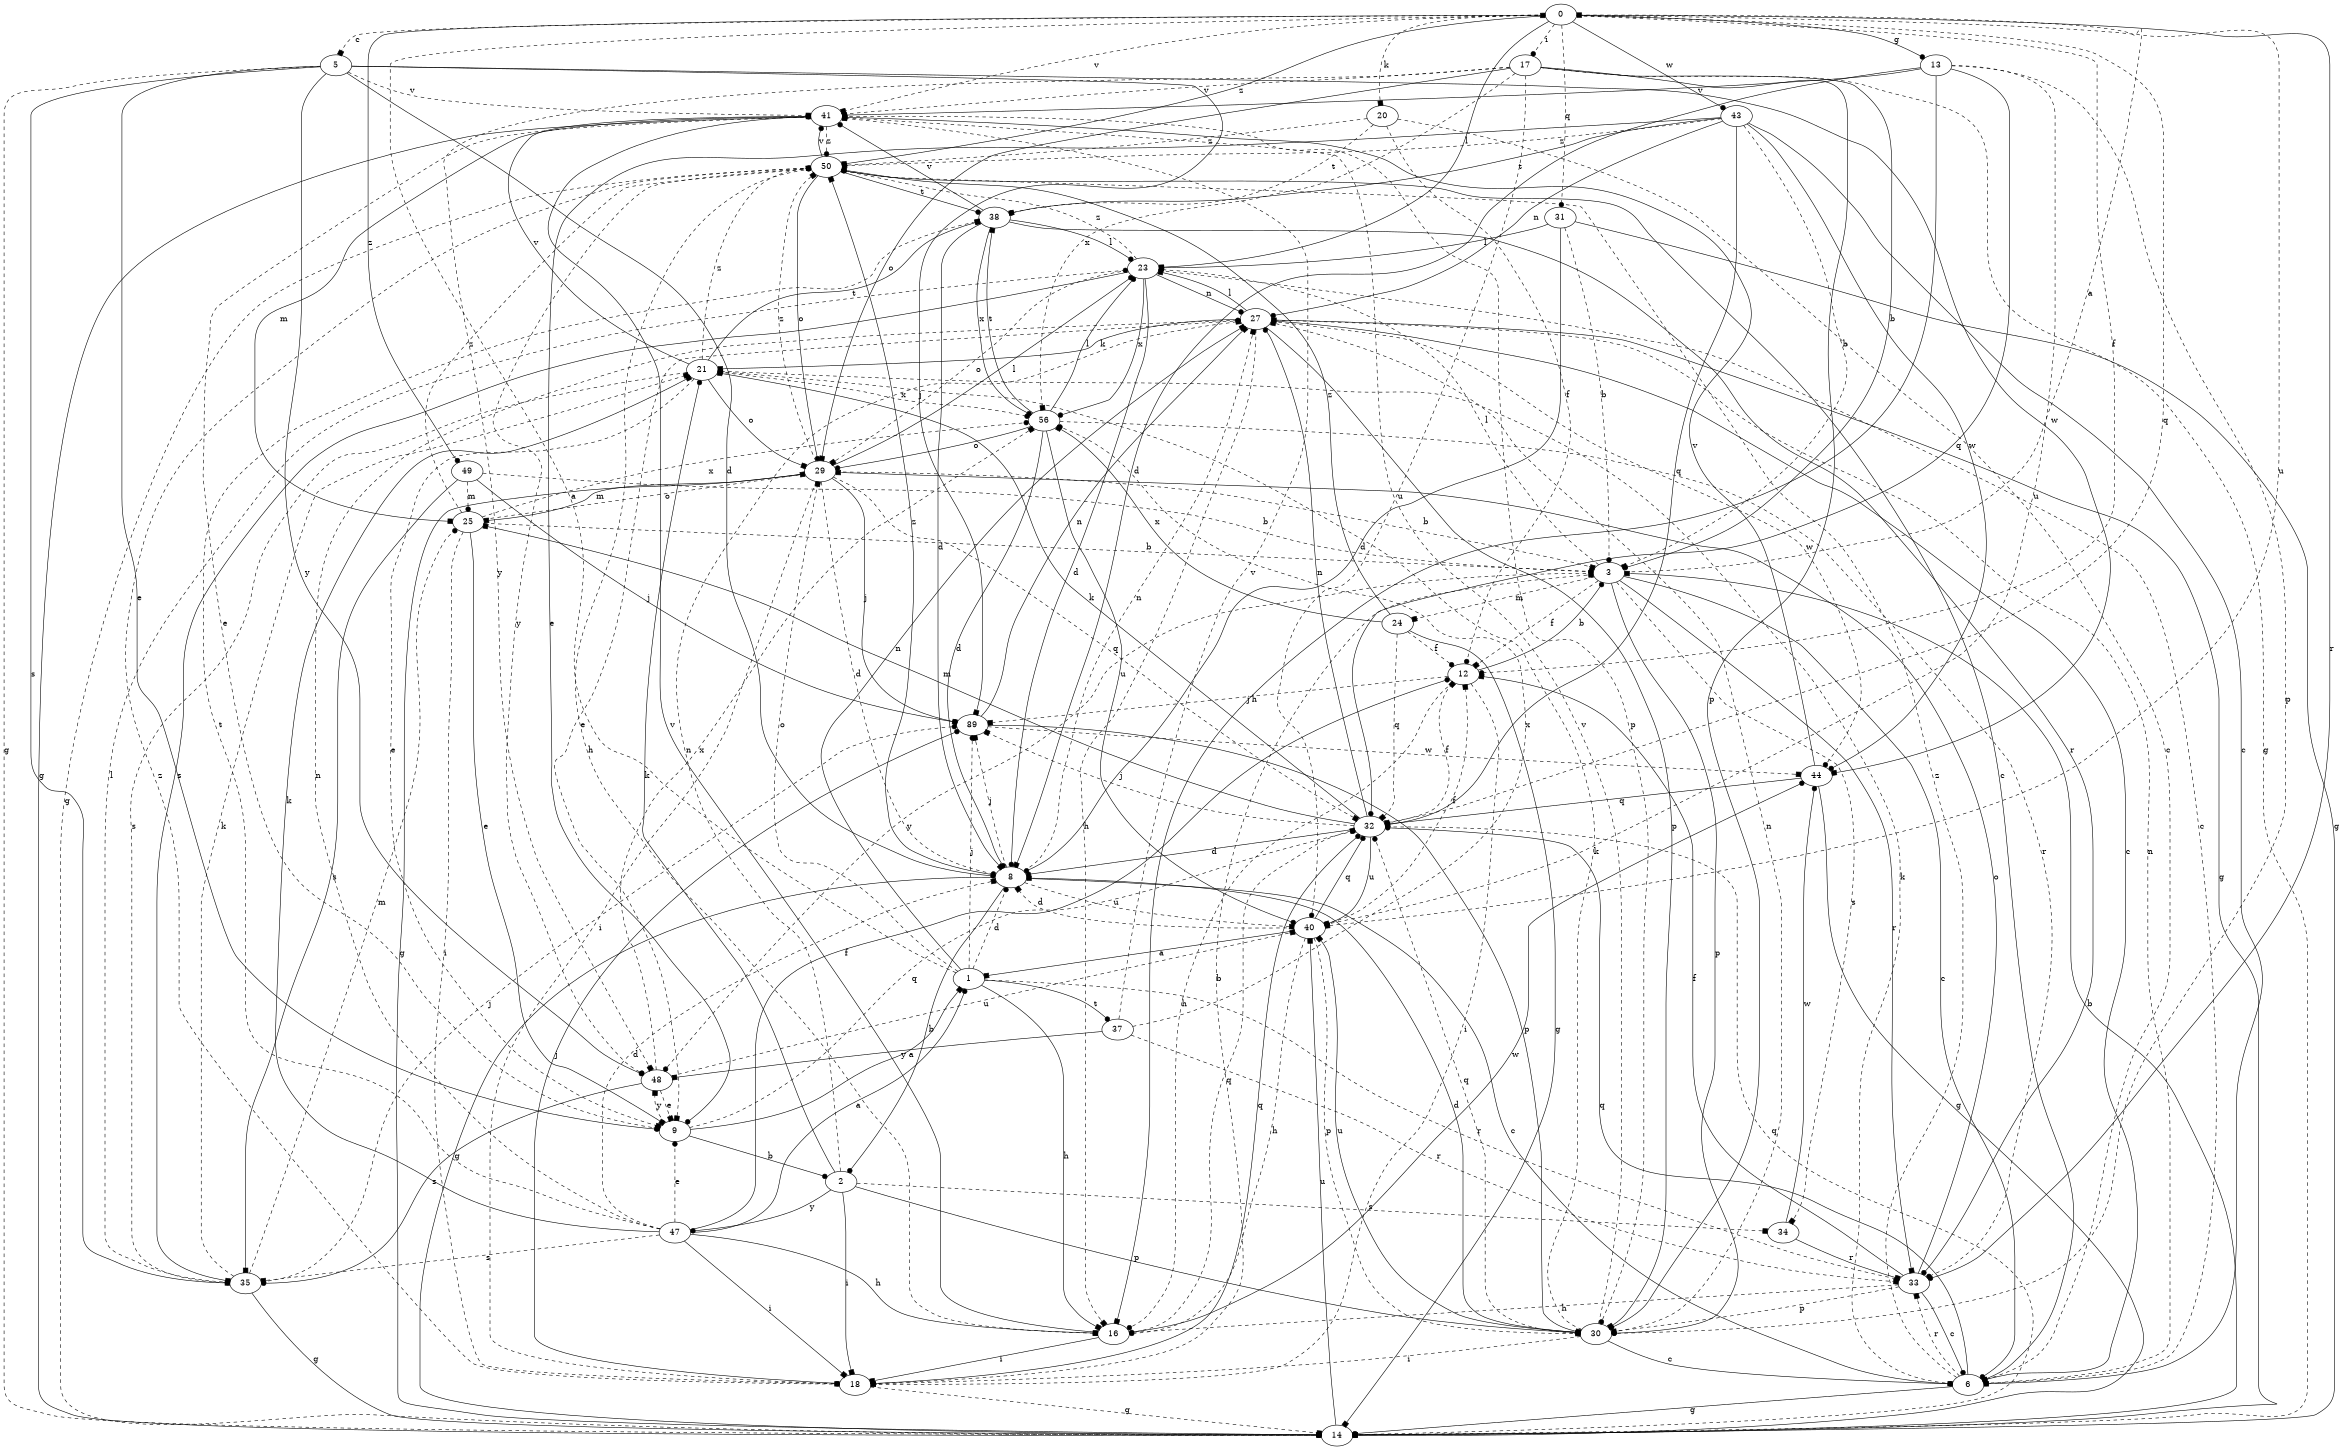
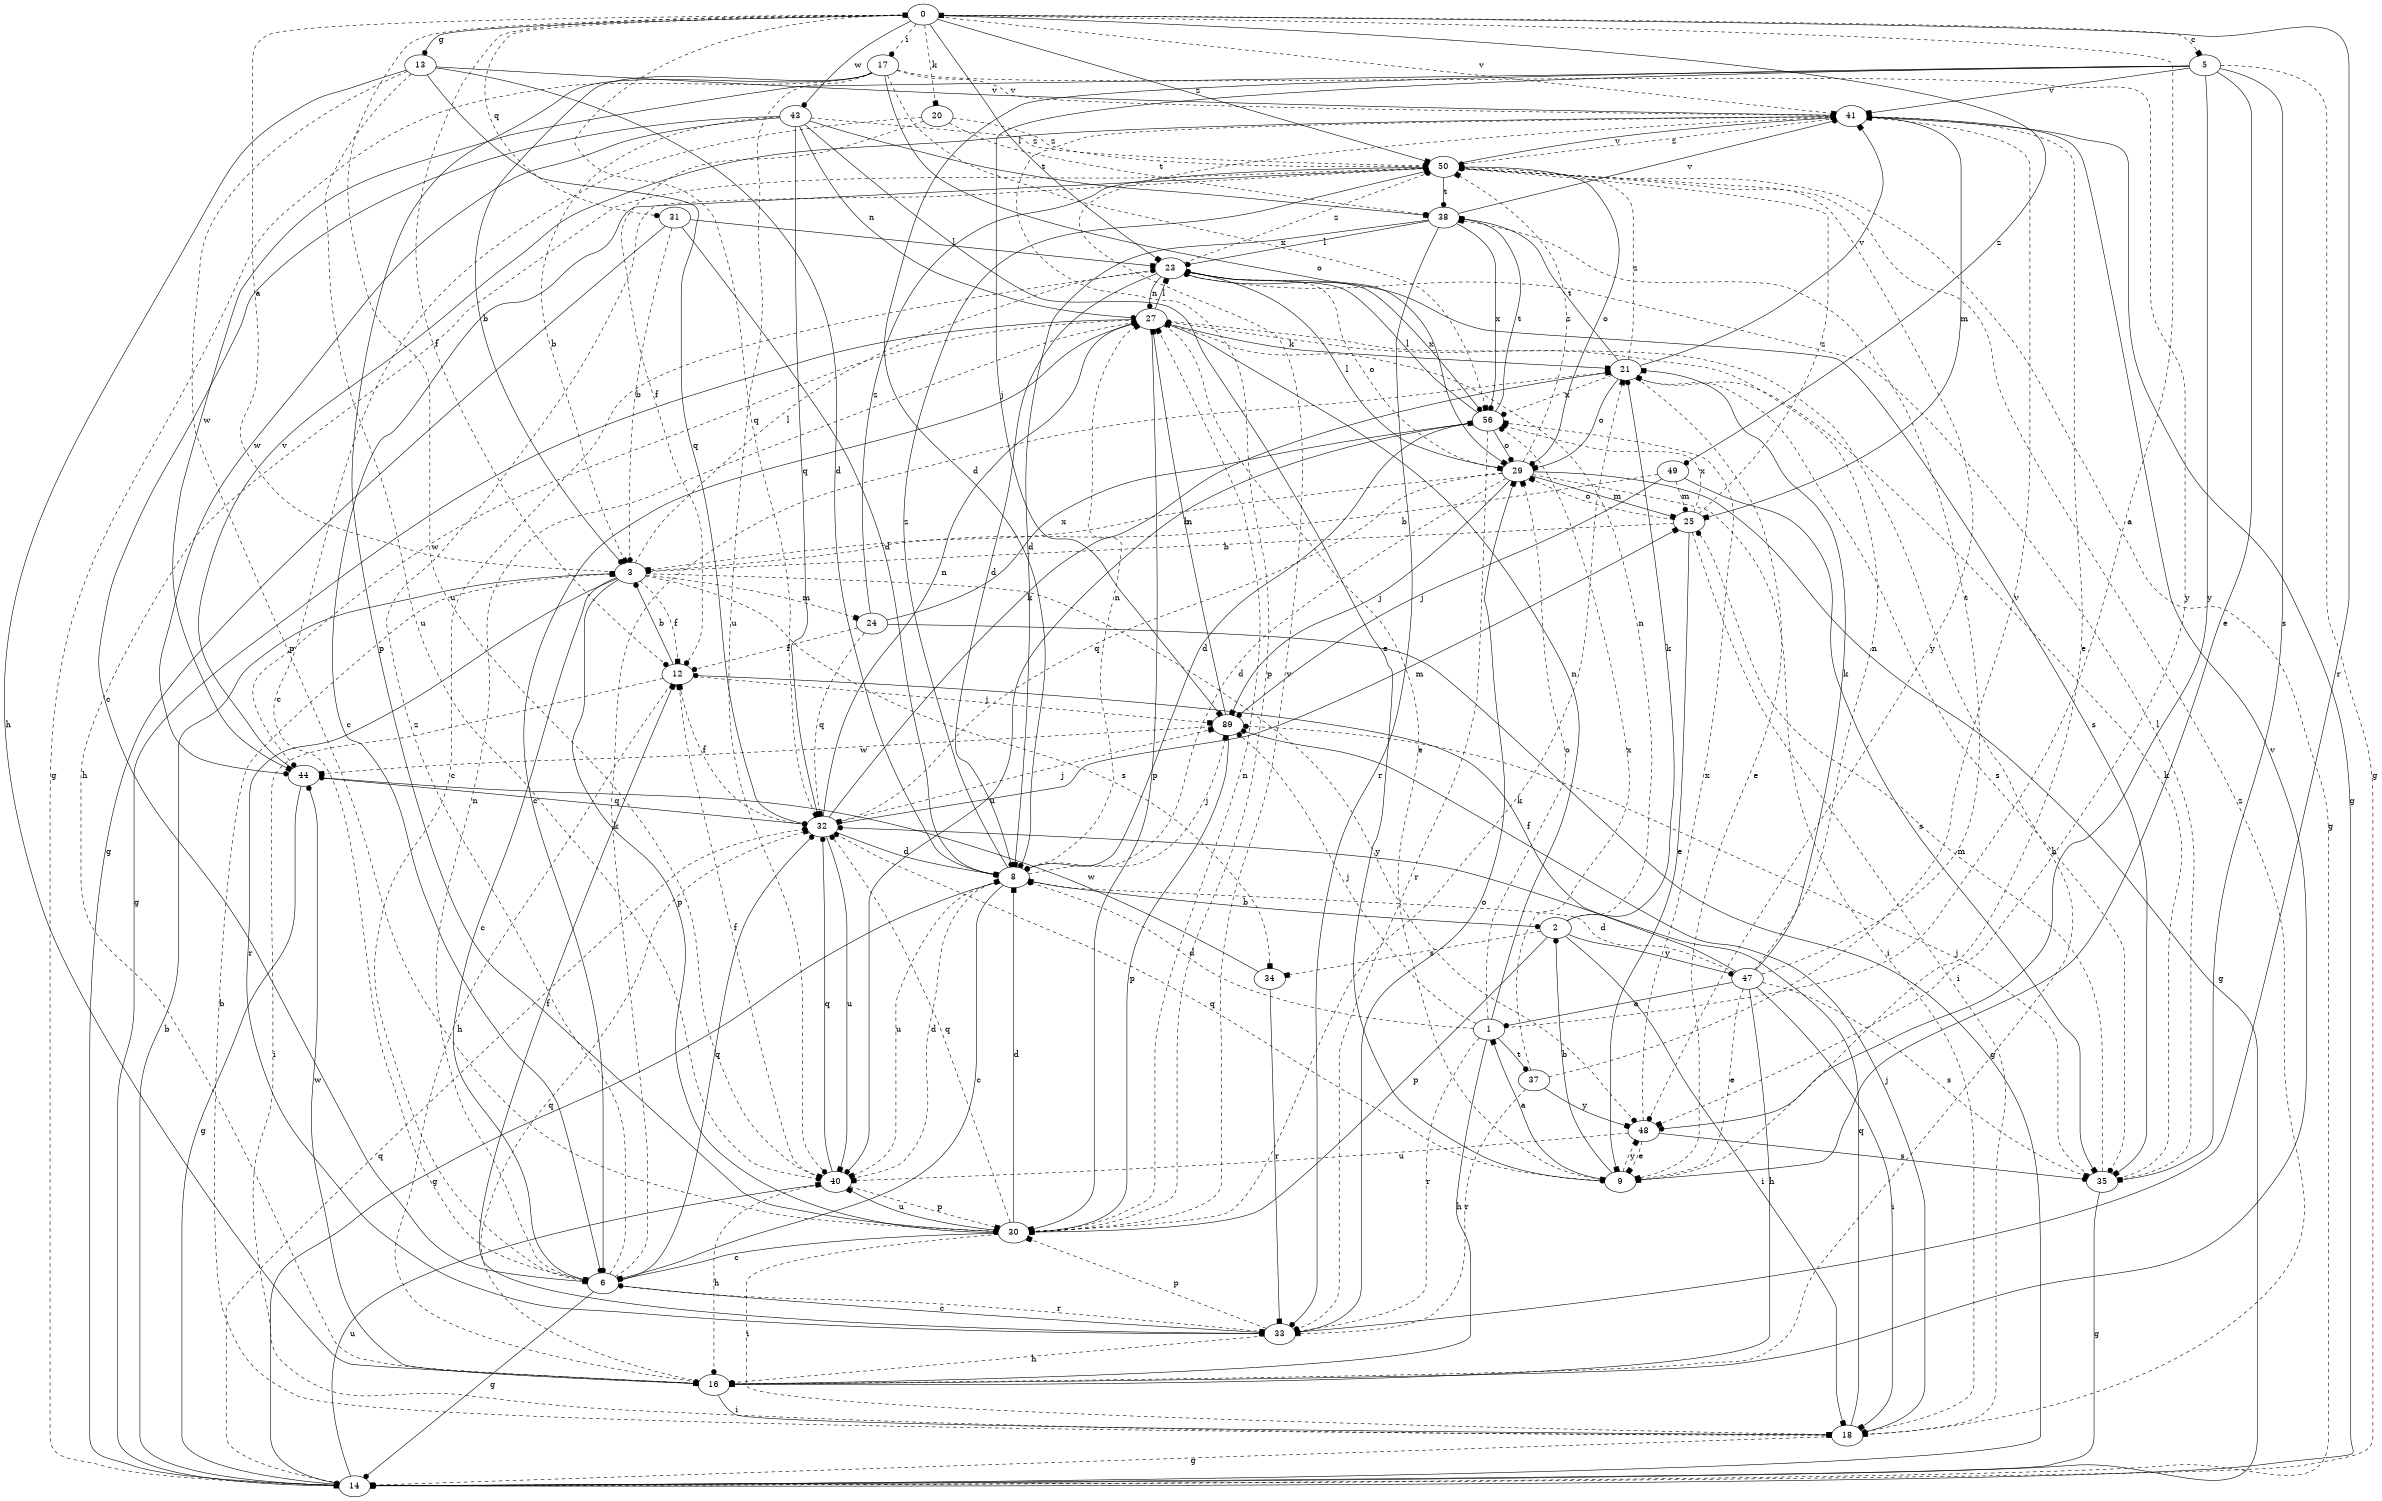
  strict digraph {
    edge [arrowhead=box style=solid]
    0
    5
    12
    13
    17
    20
    23
    31
    32
    33
    40
    41
    43
    49
    50
    8
    n17 [label=89]
    48
    9
    14
    35
    44
    16
    18
    3
    30
    29
    n28 [label=56]
    6
    38
    27
    21
    25
    1
    37
    2
    34
    47
    24
    0 -> 5 [label=c style=dashed]
    0 -> 12 [arrowhead=dot label=f style=dashed]
    0 -> 13 [arrowhead=dot label=g]
    0 -> 17 [arrowhead=dot label=i style=dashed]
    0 -> 20 [label=k style=dashed]
    0 -> 23 [label=l]
    0 -> 31 [arrowhead=dot label=q style=dashed]
    0 -> 32 [label=q style=dashed]
    0 -> 33 [arrowhead=dot label=r]
    0 -> 40 [label=u style=dashed]
    0 -> 41 [label=v style=dashed]
    0 -> 43 [arrowhead=dot label=w]
    0 -> 49 [arrowhead=dot label=z]
    0 -> 50 [label=z]
-   5 -> 41 [label=v style=dashed]
+   5 -> 41 [label=v]
    5 -> 8 [arrowhead=dot label=d]
    5 -> n17 [label=j]
    5 -> 48 [arrowhead=dot label=y]
    5 -> 9 [arrowhead=dot label=e]
    5 -> 14 [arrowhead=dot label=g style=dashed]
    5 -> 35 [label=s]
    5 -> 44 [label=w]
    12 -> n17 [label=j style=dashed]
    12 -> 16 [arrowhead=dot label=h style=dashed]
    12 -> 18 [label=i style=dashed]
    12 -> 3 [arrowhead=dot label=b]
    13 -> 32 [arrowhead=dot label=q]
    13 -> 40 [arrowhead=dot label=u style=dashed]
    13 -> 41 [arrowhead=dot label=v]
    13 -> 8 [label=d]
    13 -> 16 [label=h]
    13 -> 30 [arrowhead=dot label=p style=dashed]
    17 -> 40 [arrowhead=dot label=u style=dashed]
    17 -> 41 [arrowhead=dot label=v style=dashed]
    17 -> 48 [label=y style=dashed]
    17 -> 14 [label=g style=dashed]
    17 -> 3 [arrowhead=dot label=b]
    17 -> 30 [arrowhead=dot label=p]
    17 -> 29 [label=o]
    17 -> n28 [label=x style=dashed]
    20 -> 12 [arrowhead=dot label=f style=dashed]
    20 -> 50 [arrowhead=dot label=z style=dashed]
    20 -> 6 [label=c style=dashed]
    20 -> 38 [arrowhead=dot label=t style=dashed]
    23 -> 50 [arrowhead=dot label=z style=dashed]
    23 -> 8 [arrowhead=dot label=d]
    23 -> 35 [label=s]
    23 -> 29 [label=o style=dashed]
    23 -> n28 [arrowhead=dot label=x]
    23 -> 6 [arrowhead=dot label=c style=dashed]
    23 -> 27 [arrowhead=dot label=n]
    31 -> 23 [label=l]
    31 -> 8 [arrowhead=dot label=d]
    31 -> 14 [arrowhead=dot label=g]
    31 -> 3 [arrowhead=dot label=b style=dashed]
    32 -> 12 [label=f style=dashed]
    32 -> 40 [label=u]
    32 -> 8 [arrowhead=dot label=d]
    32 -> n17 [label=j style=dashed]
    32 -> 27 [arrowhead=dot label=n]
    32 -> 21 [label=k]
    32 -> 25 [label=m]
    33 -> 12 [label=f]
    33 -> 16 [arrowhead=dot label=h style=dashed]
    33 -> 30 [label=p style=dashed]
    33 -> 29 [label=o]
    33 -> 6 [arrowhead=dot label=c]
    40 -> 12 [label=f style=dashed]
    40 -> 32 [arrowhead=dot label=q]
    40 -> 8 [label=d style=dashed]
    40 -> 16 [arrowhead=dot label=h style=dashed]
    40 -> 30 [label=p style=dashed]
-   40 -> 1 [label=a]
    41 -> 50 [arrowhead=dot label=z style=dashed]
    41 -> 9 [label=e style=dashed]
    41 -> 14 [arrowhead=dot label=g]
    41 -> 30 [arrowhead=dot label=p style=dashed]
    41 -> 25 [label=m]
    43 -> 32 [label=q]
    43 -> 50 [label=z style=dashed]
    43 -> 9 [arrowhead=dot label=e]
    43 -> 44 [arrowhead=dot label=w]
    43 -> 3 [label=b style=dashed]
    43 -> 6 [label=c]
    43 -> 38 [label=t]
    43 -> 27 [arrowhead=dot label=n]
    49 -> n17 [arrowhead=dot label=j]
    49 -> 35 [label=s]
    49 -> 3 [arrowhead=dot label=b style=dashed]
    49 -> 25 [arrowhead=dot label=m style=dashed]
    50 -> 41 [arrowhead=dot label=v]
    50 -> 48 [arrowhead=dot label=y style=dashed]
    50 -> 14 [label=g style=dashed]
    50 -> 16 [label=h style=dashed]
    50 -> 29 [arrowhead=dot label=o]
    50 -> 6 [arrowhead=dot label=c]
    50 -> 38 [arrowhead=dot label=t]
    8 -> 40 [label=u style=dashed]
    8 -> 50 [label=z]
    8 -> n17 [label=j style=dashed]
    8 -> 14 [arrowhead=dot label=g]
    8 -> 6 [label=c]
    8 -> 27 [label=n style=dashed]
    8 -> 2 [arrowhead=dot label=b]
    n17 -> 44 [label=w style=dashed]
    n17 -> 30 [label=p]
    n17 -> 27 [label=n]
    48 -> 40 [label=u style=dashed]
    48 -> 9 [label=e style=dashed]
    48 -> 35 [arrowhead=dot label=s]
    48 -> n28 [label=x style=dashed]
    9 -> 32 [arrowhead=dot label=q style=dashed]
    9 -> 48 [label=y style=dashed]
    9 -> 1 [label=a]
    9 -> 2 [arrowhead=dot label=b]
    14 -> 32 [arrowhead=dot label=q style=dashed]
    14 -> 40 [label=u]
    14 -> 3 [label=b]
    35 -> 23 [arrowhead=dot label=l style=dashed]
    35 -> n17 [arrowhead=dot label=j style=dashed]
    35 -> 14 [arrowhead=dot label=g]
    35 -> 21 [label=k style=dashed]
    35 -> 25 [arrowhead=dot label=m style=dashed]
    44 -> 32 [arrowhead=dot label=q]
    44 -> 41 [label=v]
    44 -> 14 [label=g]
    16 -> 32 [label=q style=dashed]
    16 -> 41 [arrowhead=dot label=v]
    16 -> 44 [arrowhead=dot label=w]
    16 -> 18 [label=i]
    18 -> 32 [arrowhead=dot label=q]
    18 -> 50 [arrowhead=dot label=z style=dashed]
    18 -> n17 [arrowhead=dot label=j]
    18 -> 14 [label=g style=dashed]
    18 -> 3 [label=b style=dashed]
    3 -> 0 [label=a style=dashed]
    3 -> 12 [label=f style=dashed]
    3 -> 23 [arrowhead=dot label=l style=dashed]
    3 -> 33 [label=r]
    3 -> 48 [arrowhead=dot label=y style=dashed]
    3 -> 30 [arrowhead=dot label=p]
    3 -> 6 [arrowhead=dot label=c]
    3 -> 34 [label=s style=dashed]
    3 -> 24 [label=m style=dashed]
    30 -> 32 [arrowhead=dot label=q style=dashed]
    30 -> 40 [label=u]
    30 -> 41 [label=v style=dashed]
    30 -> 8 [label=d]
    30 -> 18 [label=i style=dashed]
    30 -> 6 [arrowhead=dot label=c]
    30 -> 27 [label=n style=dashed]
    30 -> 21 [label=k style=dashed]
    29 -> 23 [arrowhead=dot label=l]
    29 -> 32 [label=q style=dashed]
    29 -> 50 [label=z style=dashed]
    29 -> 8 [arrowhead=dot label=d style=dashed]
    29 -> n17 [label=j]
    29 -> 14 [label=g]
    29 -> 18 [arrowhead=dot label=i style=dashed]
    29 -> 3 [label=b style=dashed]
    29 -> 25 [label=m]
    n28 -> 23 [arrowhead=dot label=l]
    n28 -> 33 [arrowhead=dot label=r style=dashed]
    n28 -> 40 [arrowhead=dot label=u]
    n28 -> 8 [arrowhead=dot label=d]
    n28 -> 29 [arrowhead=dot label=o]
    n28 -> 38 [label=t]
    6 -> 32 [arrowhead=dot label=q]
    6 -> 33 [label=r style=dashed]
    6 -> 50 [arrowhead=dot label=z style=dashed]
    6 -> 14 [arrowhead=dot label=g]
    6 -> 27 [label=n style=dashed]
    6 -> 21 [arrowhead=dot label=k style=dashed]
    38 -> 23 [arrowhead=dot label=l]
    38 -> 33 [arrowhead=dot label=r]
    38 -> 41 [arrowhead=dot label=v]
    38 -> 8 [label=d]
    38 -> n28 [arrowhead=dot label=x]
    27 -> 23 [label=l]
    27 -> 9 [label=e style=dashed]
    27 -> 14 [label=g]
    27 -> 44 [arrowhead=dot label=w style=dashed]
    27 -> 16 [label=h style=dashed]
    27 -> 30 [label=p]
    27 -> 6 [arrowhead=dot label=c]
    27 -> 21 [label=k]
    21 -> 41 [label=v]
    21 -> 50 [label=z style=dashed]
    21 -> 9 [label=e style=dashed]
    21 -> 35 [arrowhead=dot label=s style=dashed]
    21 -> 29 [label=o]
    21 -> n28 [arrowhead=dot label=x style=dashed]
    21 -> 38 [label=t]
    25 -> 50 [arrowhead=dot label=z style=dashed]
    25 -> 9 [label=e]
    25 -> 18 [label=i style=dashed]
    25 -> 3 [arrowhead=dot label=b style=dashed]
    25 -> 29 [label=o style=dashed]
    25 -> n28 [arrowhead=dot label=x style=dashed]
    1 -> 0 [label=a style=dashed]
    1 -> 33 [arrowhead=dot label=r style=dashed]
    1 -> 8 [arrowhead=dot label=d style=dashed]
    1 -> n17 [arrowhead=dot label=j style=dashed]
    1 -> 16 [label=h]
    1 -> 29 [label=o style=dashed]
    1 -> 27 [label=n]
    1 -> 37 [arrowhead=dot label=t]
    37 -> 33 [label=r style=dashed]
    37 -> 41 [label=v style=dashed]
    37 -> 48 [label=y]
    37 -> n28 [arrowhead=dot label=x style=dashed]
    2 -> 18 [label=i]
    2 -> 30 [label=p]
    2 -> 27 [label=n style=dashed]
    2 -> 21 [arrowhead=dot label=k]
    2 -> 34 [label=s style=dashed]
    2 -> 47 [arrowhead=dot label=y]
    34 -> 33 [label=r]
    34 -> 44 [arrowhead=dot label=w]
    47 -> 12 [arrowhead=dot label=f]
    47 -> 8 [label=d style=dashed]
    47 -> 9 [arrowhead=dot label=e style=dashed]
    47 -> 35 [label=s style=dashed]
    47 -> 16 [label=h]
    47 -> 18 [label=i]
    47 -> 38 [label=t style=dashed]
    47 -> 27 [arrowhead=dot label=n style=dashed]
    47 -> 21 [label=k]
    47 -> 1 [arrowhead=dot label=a]
    24 -> 12 [arrowhead=dot label=f style=dashed]
    24 -> 32 [label=q style=dashed]
    24 -> 50 [label=z]
    24 -> 14 [label=g]
    24 -> n28 [label=x]
  }
